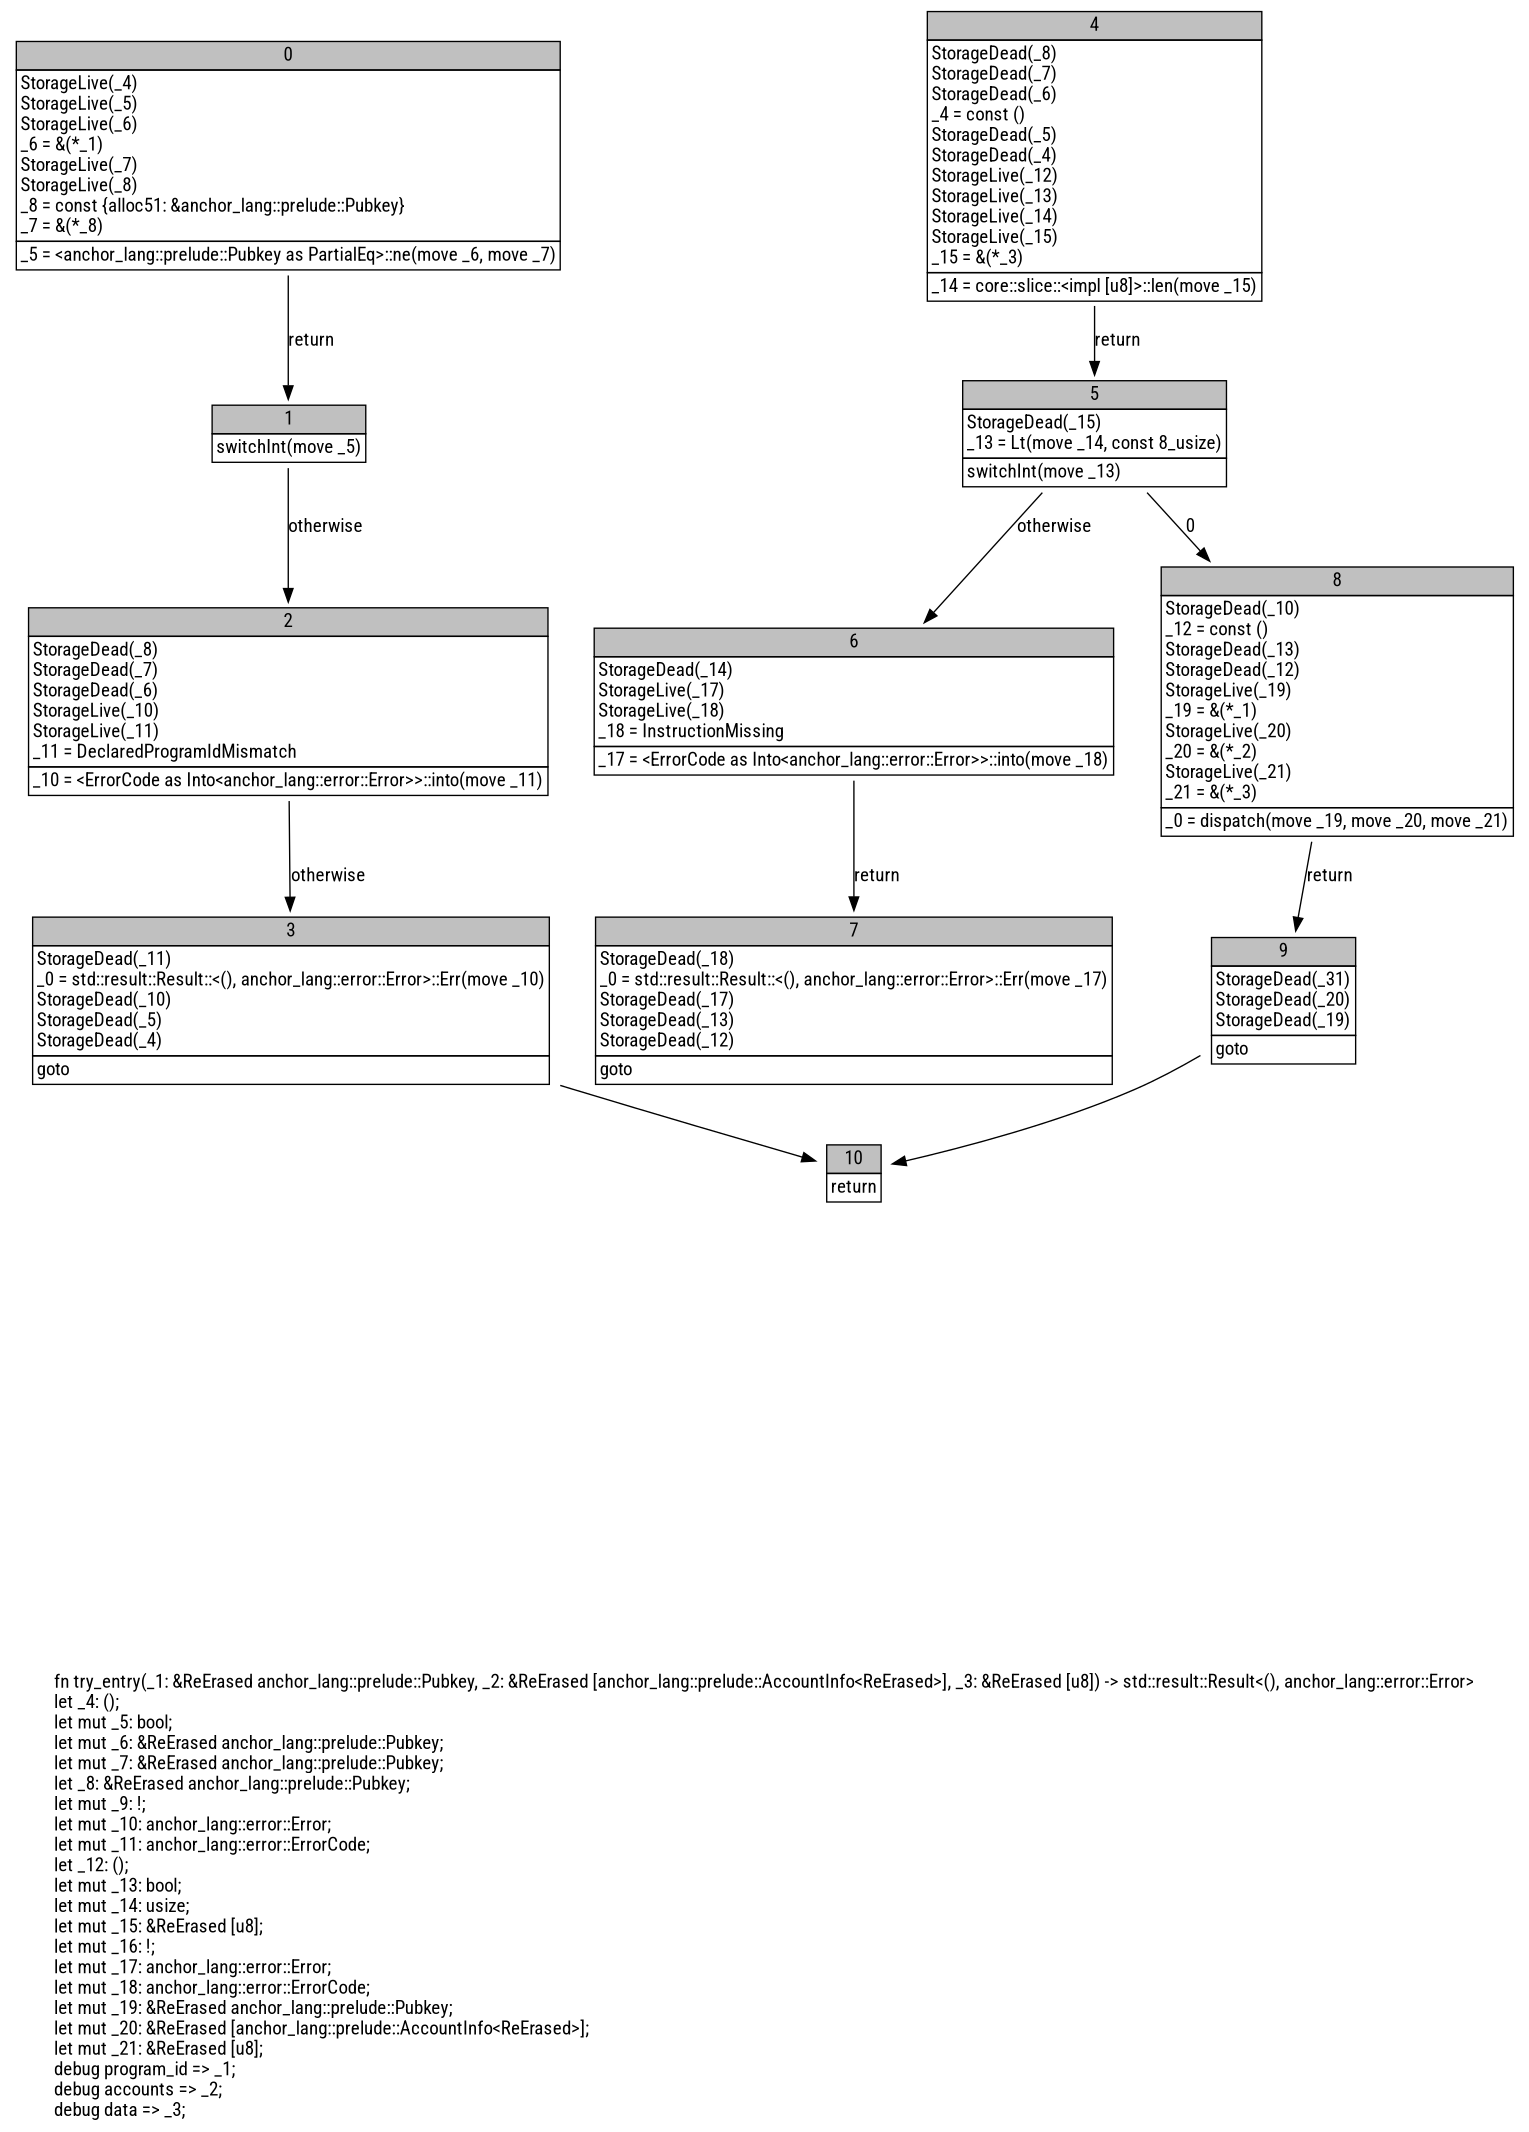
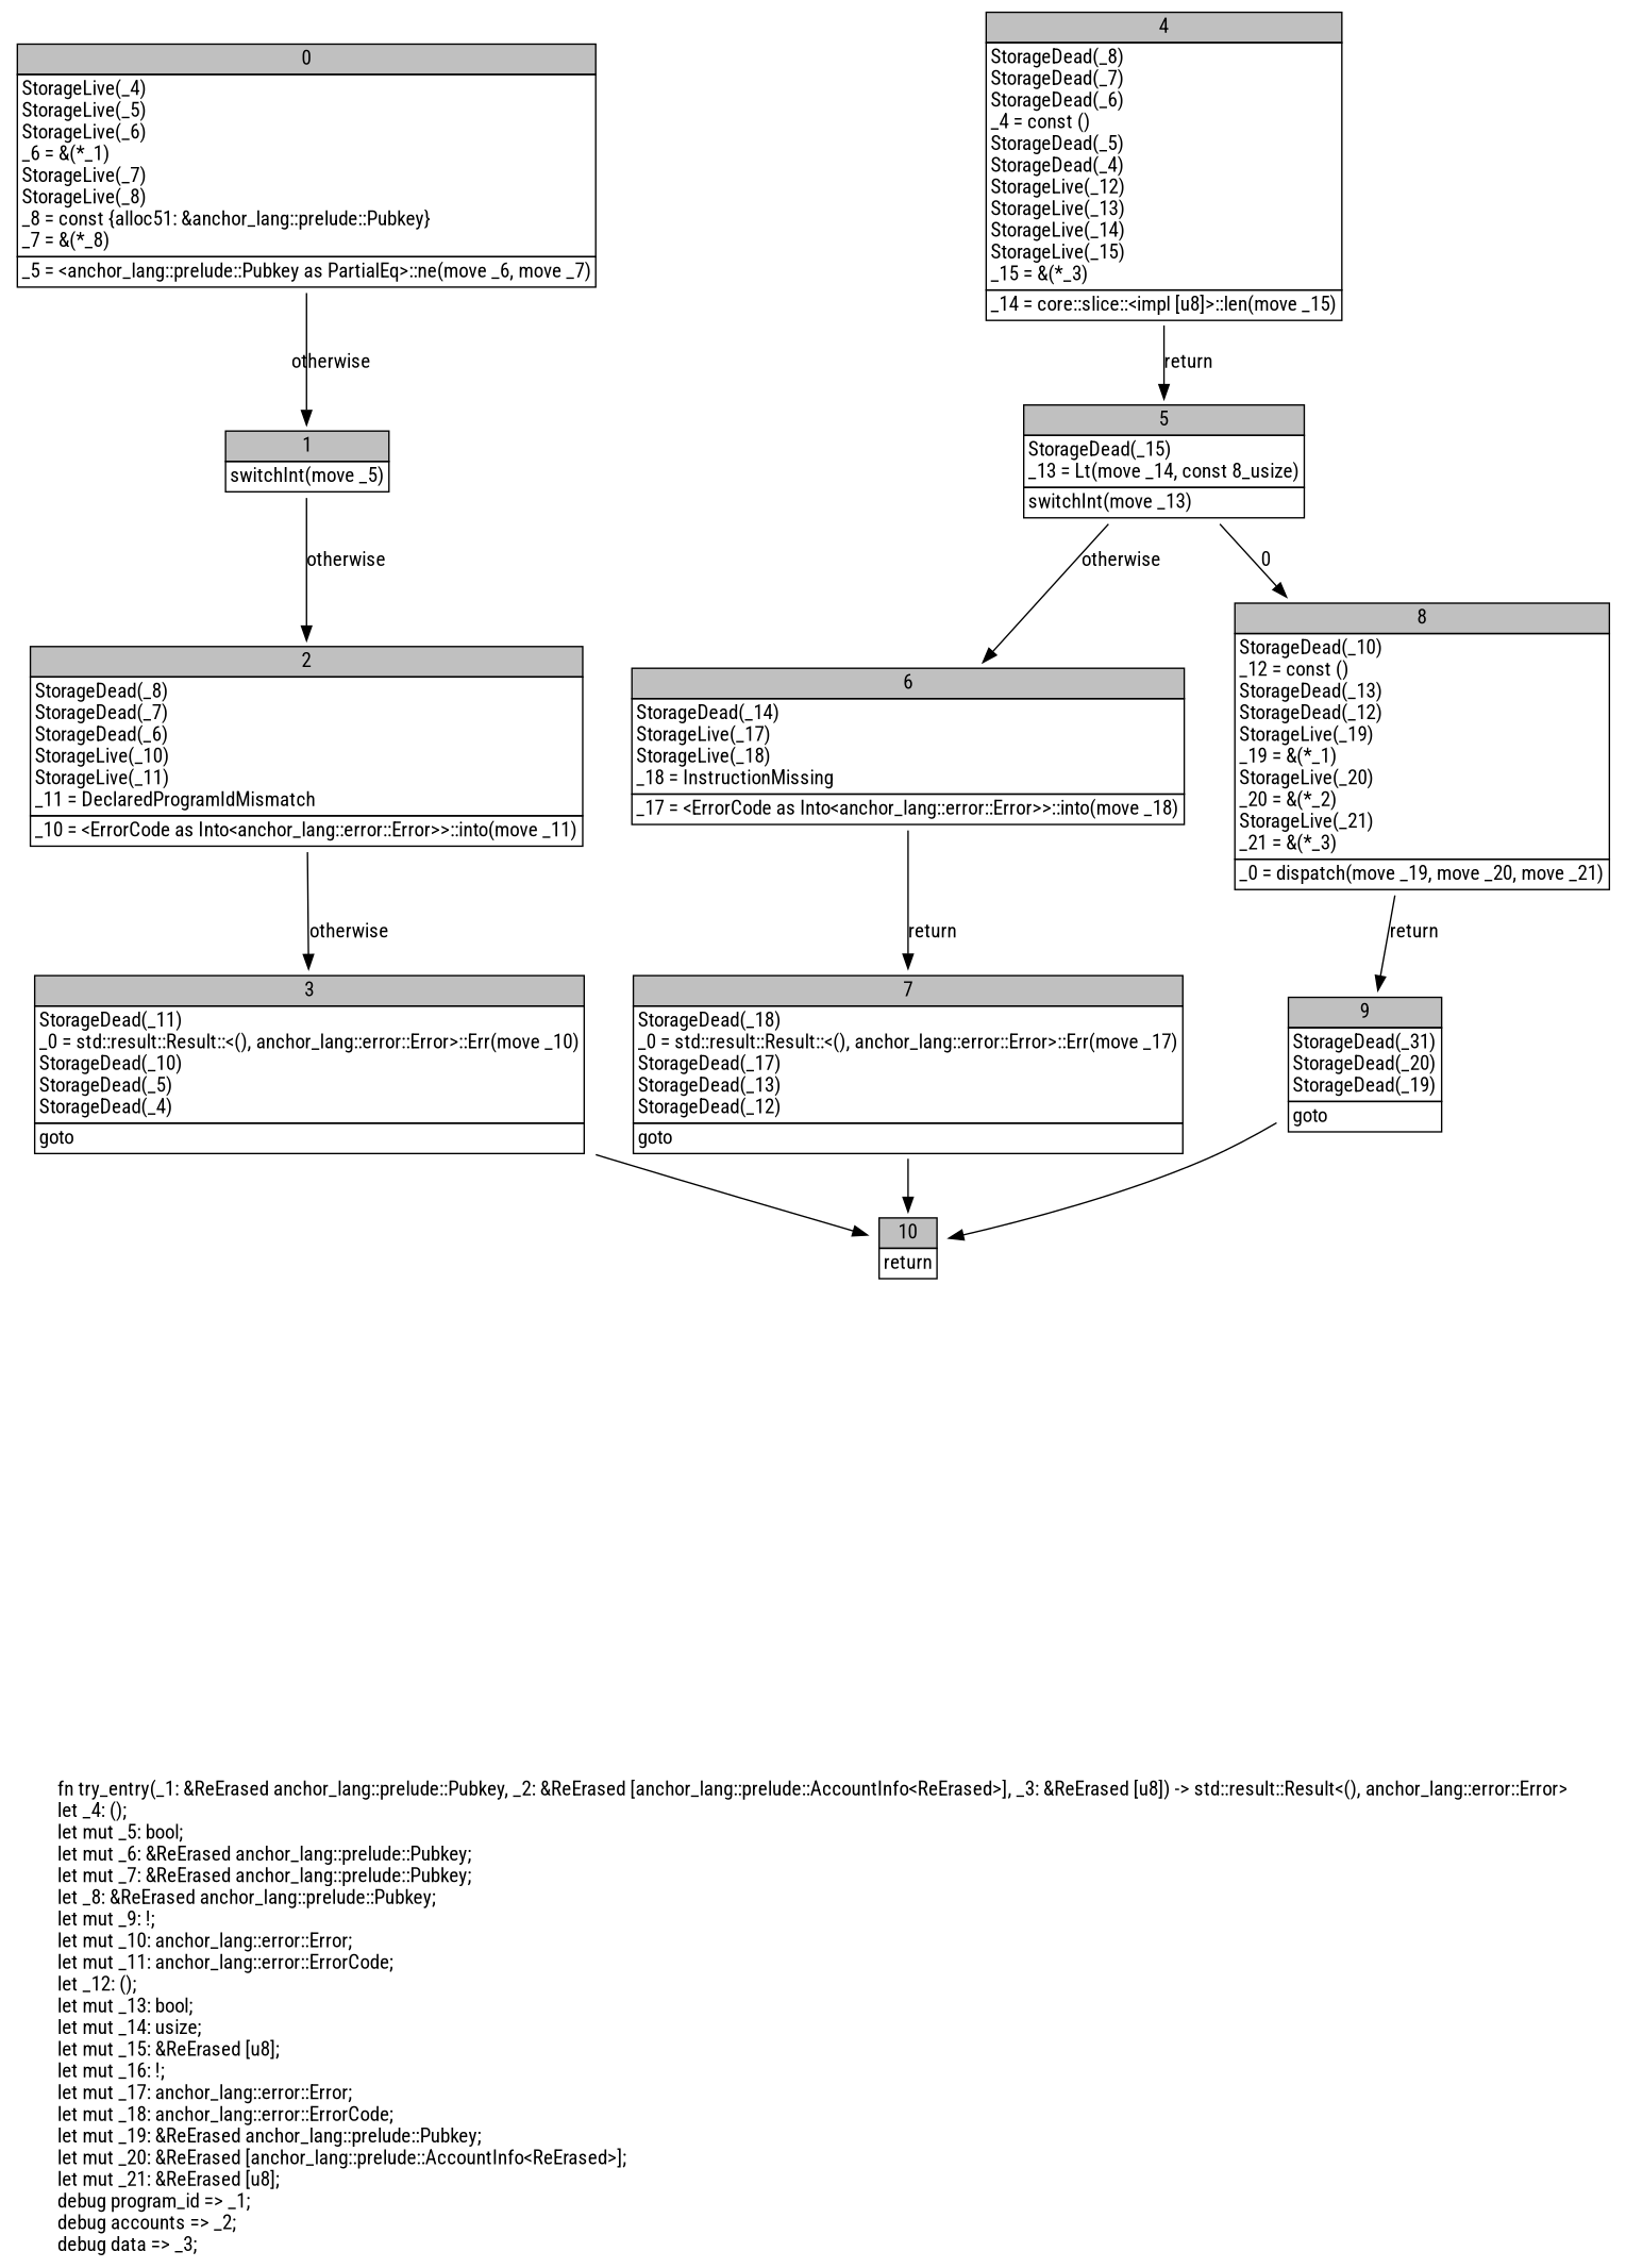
  digraph {
    fontname="Roboto Condensed"
    label=<fn try_entry(_1: &amp;ReErased anchor_lang::prelude::Pubkey, _2: &amp;ReErased [anchor_lang::prelude::AccountInfo&lt;ReErased&gt;], _3: &amp;ReErased [u8]) -&gt; std::result::Result&lt;(), anchor_lang::error::Error&gt;<br align="left"/>let _4: ();<br align="left"/>let mut _5: bool;<br align="left"/>let mut _6: &amp;ReErased anchor_lang::prelude::Pubkey;<br align="left"/>let mut _7: &amp;ReErased anchor_lang::prelude::Pubkey;<br align="left"/>let _8: &amp;ReErased anchor_lang::prelude::Pubkey;<br align="left"/>let mut _9: !;<br align="left"/>let mut _10: anchor_lang::error::Error;<br align="left"/>let mut _11: anchor_lang::error::ErrorCode;<br align="left"/>let _12: ();<br align="left"/>let mut _13: bool;<br align="left"/>let mut _14: usize;<br align="left"/>let mut _15: &amp;ReErased [u8];<br align="left"/>let mut _16: !;<br align="left"/>let mut _17: anchor_lang::error::Error;<br align="left"/>let mut _18: anchor_lang::error::ErrorCode;<br align="left"/>let mut _19: &amp;ReErased anchor_lang::prelude::Pubkey;<br align="left"/>let mut _20: &amp;ReErased [anchor_lang::prelude::AccountInfo&lt;ReErased&gt;];<br align="left"/>let mut _21: &amp;ReErased [u8];<br align="left"/>debug program_id =&gt; _1;<br align="left"/>debug accounts =&gt; _2;<br align="left"/>debug data =&gt; _3;<br align="left"/>>
    node [fontname="Roboto Condensed" shape=none]
    edge [fontname="Roboto Condensed"]
    n1 [label=<<table border="0" cellborder="1" cellspacing="0"><tr><td bgcolor="gray" align="center" colspan="1">0</td></tr><tr><td align="left" balign="left">StorageLive(_4)<br/>StorageLive(_5)<br/>StorageLive(_6)<br/>_6 = &amp;(*_1)<br/>StorageLive(_7)<br/>StorageLive(_8)<br/>_8 = const {alloc51: &amp;anchor_lang::prelude::Pubkey}<br/>_7 = &amp;(*_8)<br/></td></tr><tr><td align="left">_5 = &lt;anchor_lang::prelude::Pubkey as PartialEq&gt;::ne(move _6, move _7)</td></tr></table>>]
    n2 [label=<<table border="0" cellborder="1" cellspacing="0"><tr><td bgcolor="gray" align="center" colspan="1">1</td></tr><tr><td align="left">switchInt(move _5)</td></tr></table>>]
    n3 [label=<<table border="0" cellborder="1" cellspacing="0"><tr><td bgcolor="gray" align="center" colspan="1">2</td></tr><tr><td align="left" balign="left">StorageDead(_8)<br/>StorageDead(_7)<br/>StorageDead(_6)<br/>StorageLive(_10)<br/>StorageLive(_11)<br/>_11 = DeclaredProgramIdMismatch<br/></td></tr><tr><td align="left">_10 = &lt;ErrorCode as Into&lt;anchor_lang::error::Error&gt;&gt;::into(move _11)</td></tr></table>>]
    n4 [label=<<table border="0" cellborder="1" cellspacing="0"><tr><td bgcolor="gray" align="center" colspan="1">3</td></tr><tr><td align="left" balign="left">StorageDead(_11)<br/>_0 = std::result::Result::&lt;(), anchor_lang::error::Error&gt;::Err(move _10)<br/>StorageDead(_10)<br/>StorageDead(_5)<br/>StorageDead(_4)<br/></td></tr><tr><td align="left">goto</td></tr></table>>]
    n5 [label=<<table border="0" cellborder="1" cellspacing="0"><tr><td bgcolor="gray" align="center" colspan="1">4</td></tr><tr><td align="left" balign="left">StorageDead(_8)<br/>StorageDead(_7)<br/>StorageDead(_6)<br/>_4 = const ()<br/>StorageDead(_5)<br/>StorageDead(_4)<br/>StorageLive(_12)<br/>StorageLive(_13)<br/>StorageLive(_14)<br/>StorageLive(_15)<br/>_15 = &amp;(*_3)<br/></td></tr><tr><td align="left">_14 = core::slice::&lt;impl [u8]&gt;::len(move _15)</td></tr></table>>]
    n6 [label=<<table border="0" cellborder="1" cellspacing="0"><tr><td bgcolor="gray" align="center" colspan="1">5</td></tr><tr><td align="left" balign="left">StorageDead(_15)<br/>_13 = Lt(move _14, const 8_usize)<br/></td></tr><tr><td align="left">switchInt(move _13)</td></tr></table>>]
    n7 [label=<<table border="0" cellborder="1" cellspacing="0"><tr><td bgcolor="gray" align="center" colspan="1">10</td></tr><tr><td align="left">return</td></tr></table>>]
    n8 [label=<<table border="0" cellborder="1" cellspacing="0"><tr><td bgcolor="gray" align="center" colspan="1">6</td></tr><tr><td align="left" balign="left">StorageDead(_14)<br/>StorageLive(_17)<br/>StorageLive(_18)<br/>_18 = InstructionMissing<br/></td></tr><tr><td align="left">_17 = &lt;ErrorCode as Into&lt;anchor_lang::error::Error&gt;&gt;::into(move _18)</td></tr></table>>]
    n9 [label=<<table border="0" cellborder="1" cellspacing="0"><tr><td bgcolor="gray" align="center" colspan="1">8</td></tr><tr><td align="left" balign="left">StorageDead(_10)<br/>_12 = const ()<br/>StorageDead(_13)<br/>StorageDead(_12)<br/>StorageLive(_19)<br/>_19 = &amp;(*_1)<br/>StorageLive(_20)<br/>_20 = &amp;(*_2)<br/>StorageLive(_21)<br/>_21 = &amp;(*_3)<br/></td></tr><tr><td align="left">_0 = dispatch(move _19, move _20, move _21)</td></tr></table>>]
    n10 [label=<<table border="0" cellborder="1" cellspacing="0"><tr><td bgcolor="gray" align="center" colspan="1">7</td></tr><tr><td align="left" balign="left">StorageDead(_18)<br/>_0 = std::result::Result::&lt;(), anchor_lang::error::Error&gt;::Err(move _17)<br/>StorageDead(_17)<br/>StorageDead(_13)<br/>StorageDead(_12)<br/></td></tr><tr><td align="left">goto</td></tr></table>>]
    n11 [label=<<table border="0" cellborder="1" cellspacing="0"><tr><td bgcolor="gray" align="center" colspan="1">9</td></tr><tr><td align="left" balign="left">StorageDead(_31)<br/>StorageDead(_20)<br/>StorageDead(_19)<br/></td></tr><tr><td align="left">goto</td></tr></table>>]
-   n1 -> n2 [label=return]
+   n1 -> n2 [label=otherwise]
    n2 -> n3 [label=otherwise]
    n3 -> n4 [label=otherwise]
    n4 -> n7
    n5 -> n6 [label=return]
    n6 -> n8 [label=otherwise]
    n6 -> n9 [label=0]
    n8 -> n10 [label=return]
    n9 -> n11 [label=return]
+   n10 -> n7
    n11 -> n7
  }
